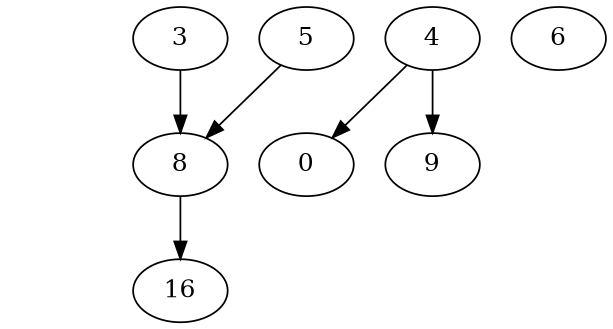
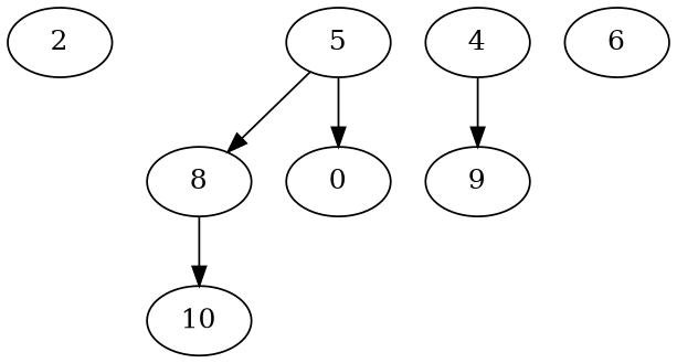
  digraph {
    node [alpha=0.16]
-   3 [alpha=0.18]
+   2
    8 [alpha=0.08]
-   10 [alpha=0.06 label=16]
+   10 [alpha=0.06]
    4 [alpha=0.04]
    9
    5 [alpha=0.02]
    n8 [alpha=0.11 label=0]
    6 [alpha=0.13]
-   3 -> 8
    8 -> 10
    4 -> 9
    5 -> 8
-   4 -> n8
+   5 -> n8
  }
